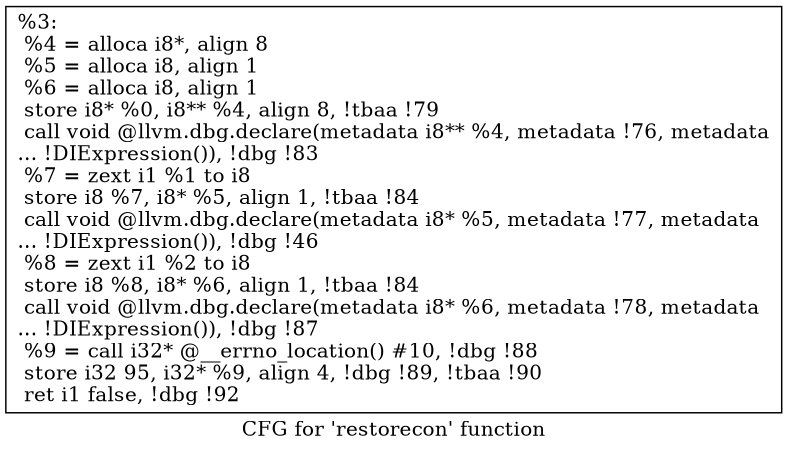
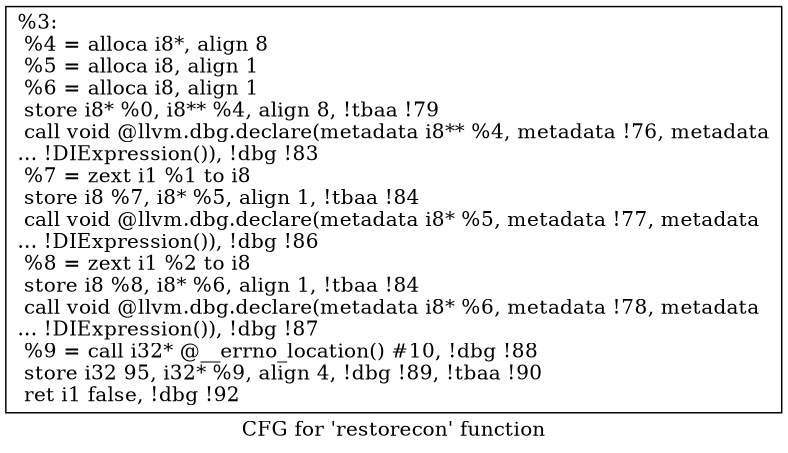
  digraph {
    label="CFG for 'restorecon' function"
-   n1 [label="{%3:\l  %4 = alloca i8*, align 8\l  %5 = alloca i8, align 1\l  %6 = alloca i8, align 1\l  store i8* %0, i8** %4, align 8, !tbaa !79\l  call void @llvm.dbg.declare(metadata i8** %4, metadata !76, metadata\l... !DIExpression()), !dbg !83\l  %7 = zext i1 %1 to i8\l  store i8 %7, i8* %5, align 1, !tbaa !84\l  call void @llvm.dbg.declare(metadata i8* %5, metadata !77, metadata\l... !DIExpression()), !dbg !46\l  %8 = zext i1 %2 to i8\l  store i8 %8, i8* %6, align 1, !tbaa !84\l  call void @llvm.dbg.declare(metadata i8* %6, metadata !78, metadata\l... !DIExpression()), !dbg !87\l  %9 = call i32* @__errno_location() #10, !dbg !88\l  store i32 95, i32* %9, align 4, !dbg !89, !tbaa !90\l  ret i1 false, !dbg !92\l}" shape=record]
+   n1 [label="{%3:\l  %4 = alloca i8*, align 8\l  %5 = alloca i8, align 1\l  %6 = alloca i8, align 1\l  store i8* %0, i8** %4, align 8, !tbaa !79\l  call void @llvm.dbg.declare(metadata i8** %4, metadata !76, metadata\l... !DIExpression()), !dbg !83\l  %7 = zext i1 %1 to i8\l  store i8 %7, i8* %5, align 1, !tbaa !84\l  call void @llvm.dbg.declare(metadata i8* %5, metadata !77, metadata\l... !DIExpression()), !dbg !86\l  %8 = zext i1 %2 to i8\l  store i8 %8, i8* %6, align 1, !tbaa !84\l  call void @llvm.dbg.declare(metadata i8* %6, metadata !78, metadata\l... !DIExpression()), !dbg !87\l  %9 = call i32* @__errno_location() #10, !dbg !88\l  store i32 95, i32* %9, align 4, !dbg !89, !tbaa !90\l  ret i1 false, !dbg !92\l}" shape=record]
  }
